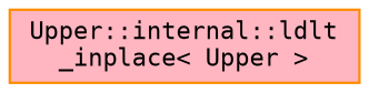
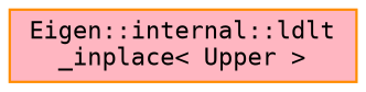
  digraph {
    rankdir=TB
    fontname="DejaVu Sans Mono"
-   n1 [color=darkorange fillcolor=lightpink fontname="DejaVu Sans Mono" fontsize=10 height=0.2 label="Upper::internal::ldlt\l_inplace\< Upper \>" shape=box style=filled width=0.4]
+   n1 [color=darkorange fillcolor=lightpink fontname="DejaVu Sans Mono" fontsize=10 height=0.2 label="Eigen::internal::ldlt\l_inplace\< Upper \>" shape=box style=filled width=0.4]
  }
